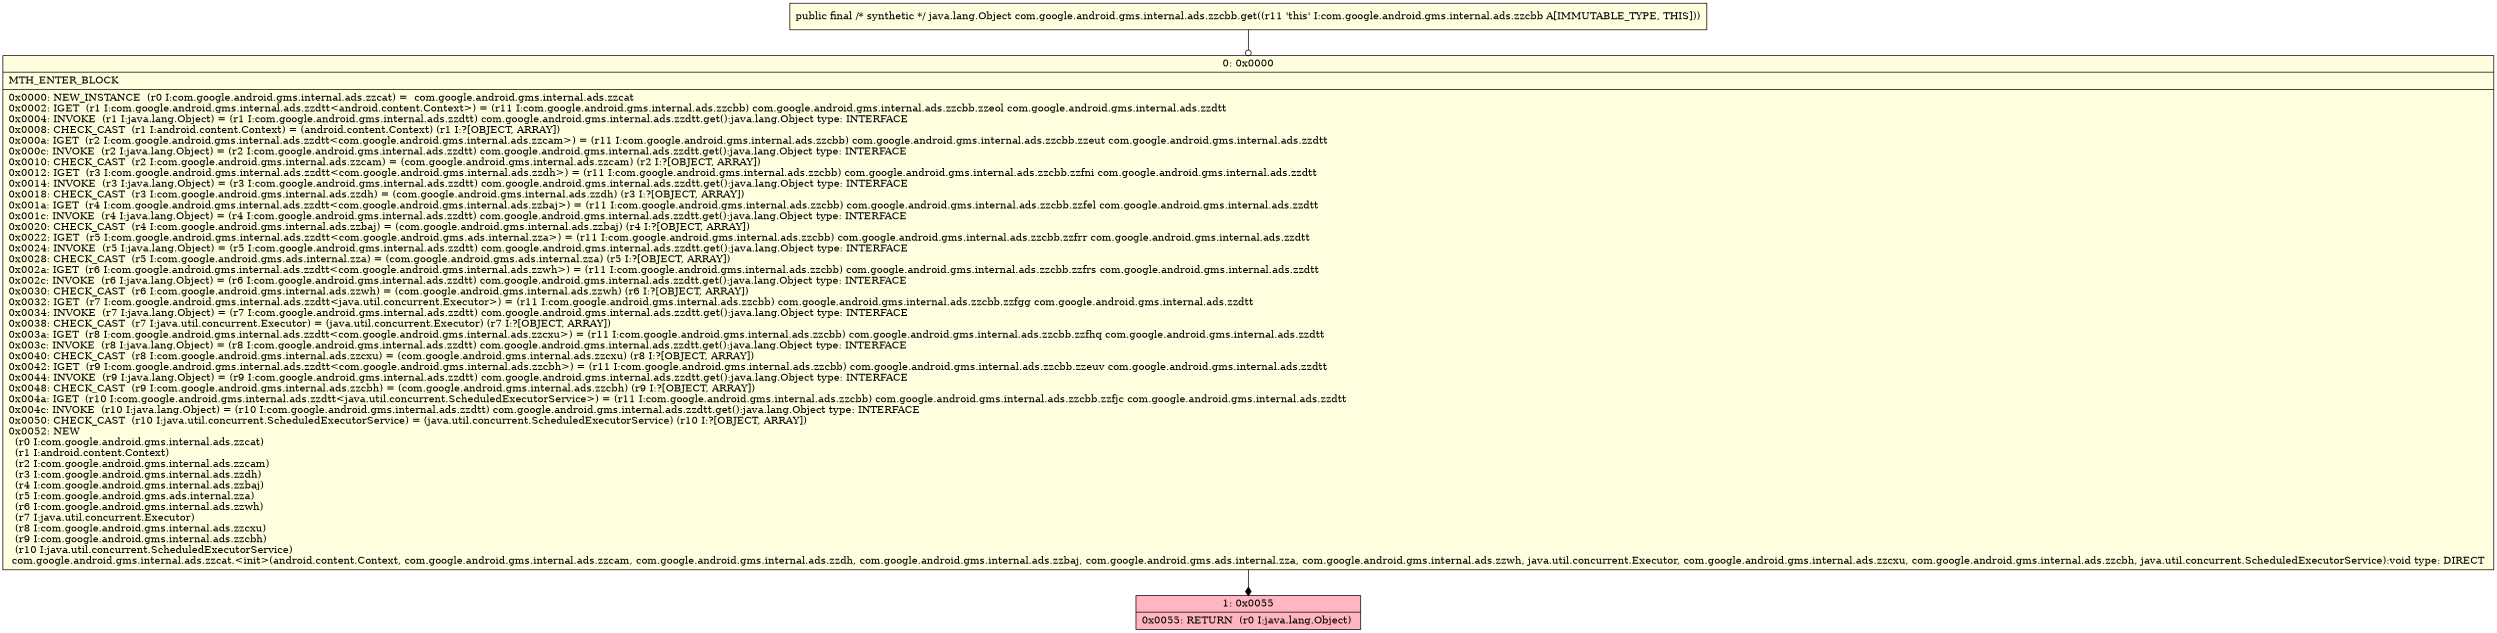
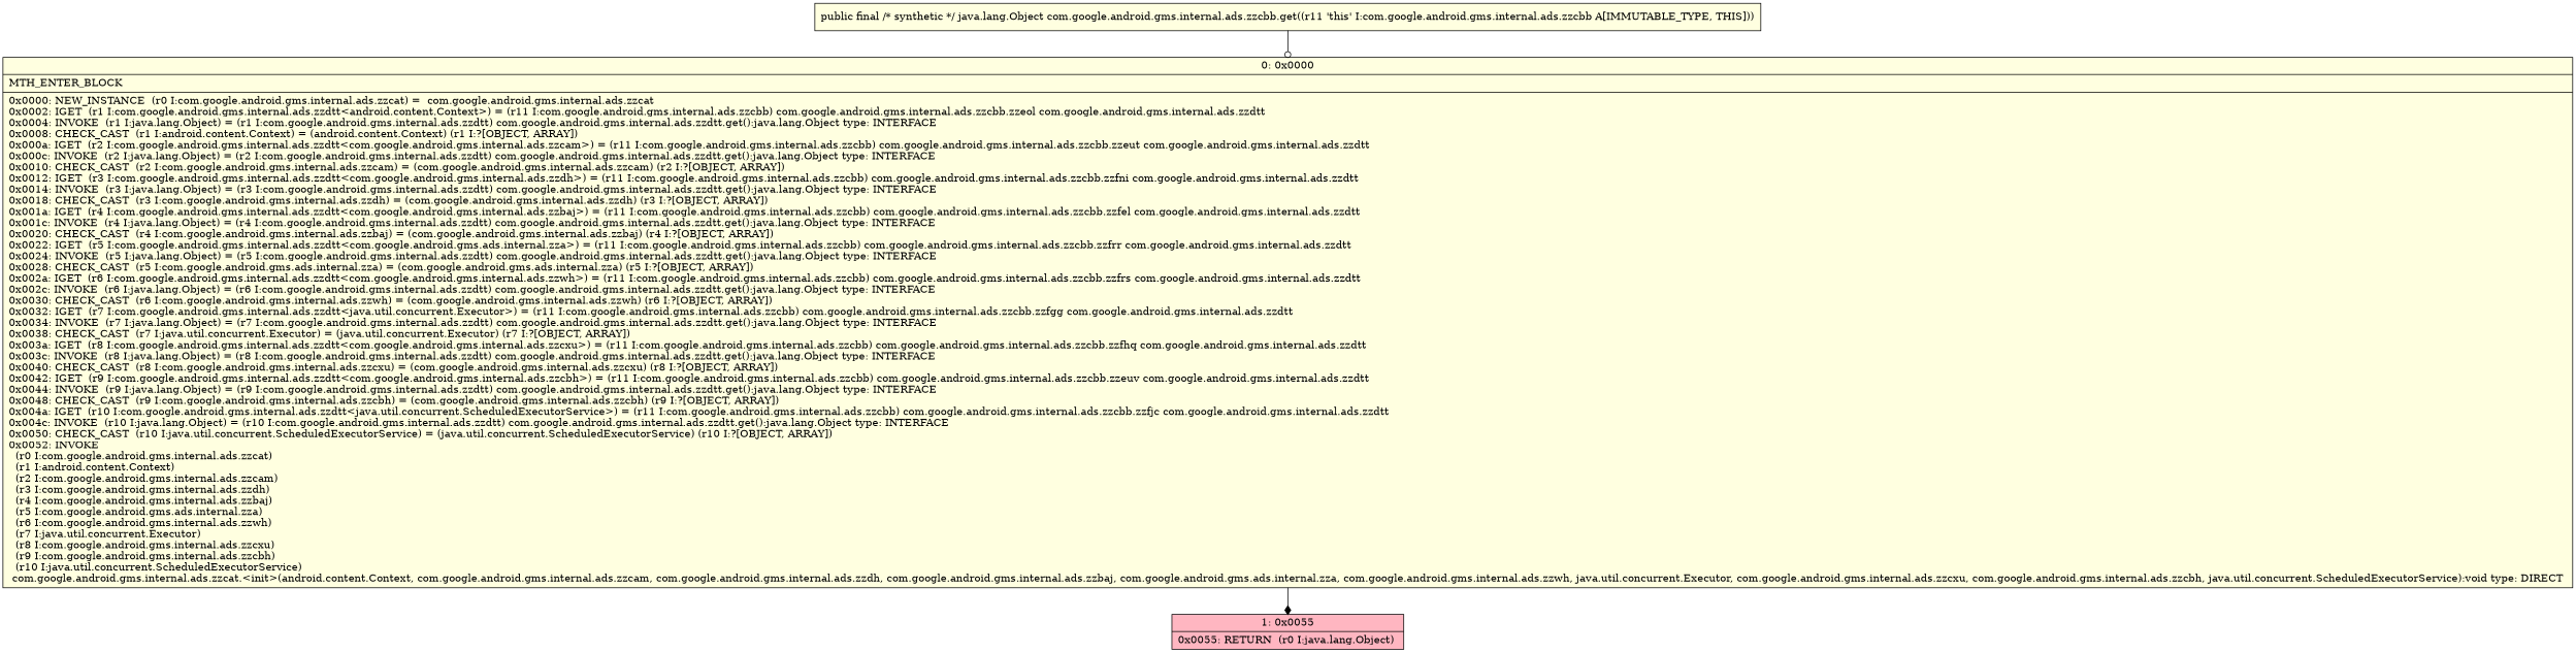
  digraph {
    node [shape=record style=filled fillcolor=lightyellow]
-   n1 [label="{0\:\ 0x0000|MTH_ENTER_BLOCK\l|0x0000: NEW_INSTANCE  (r0 I:com.google.android.gms.internal.ads.zzcat) =  com.google.android.gms.internal.ads.zzcat \l0x0002: IGET  (r1 I:com.google.android.gms.internal.ads.zzdtt\<android.content.Context\>) = (r11 I:com.google.android.gms.internal.ads.zzcbb) com.google.android.gms.internal.ads.zzcbb.zzeol com.google.android.gms.internal.ads.zzdtt \l0x0004: INVOKE  (r1 I:java.lang.Object) = (r1 I:com.google.android.gms.internal.ads.zzdtt) com.google.android.gms.internal.ads.zzdtt.get():java.lang.Object type: INTERFACE \l0x0008: CHECK_CAST  (r1 I:android.content.Context) = (android.content.Context) (r1 I:?[OBJECT, ARRAY]) \l0x000a: IGET  (r2 I:com.google.android.gms.internal.ads.zzdtt\<com.google.android.gms.internal.ads.zzcam\>) = (r11 I:com.google.android.gms.internal.ads.zzcbb) com.google.android.gms.internal.ads.zzcbb.zzeut com.google.android.gms.internal.ads.zzdtt \l0x000c: INVOKE  (r2 I:java.lang.Object) = (r2 I:com.google.android.gms.internal.ads.zzdtt) com.google.android.gms.internal.ads.zzdtt.get():java.lang.Object type: INTERFACE \l0x0010: CHECK_CAST  (r2 I:com.google.android.gms.internal.ads.zzcam) = (com.google.android.gms.internal.ads.zzcam) (r2 I:?[OBJECT, ARRAY]) \l0x0012: IGET  (r3 I:com.google.android.gms.internal.ads.zzdtt\<com.google.android.gms.internal.ads.zzdh\>) = (r11 I:com.google.android.gms.internal.ads.zzcbb) com.google.android.gms.internal.ads.zzcbb.zzfni com.google.android.gms.internal.ads.zzdtt \l0x0014: INVOKE  (r3 I:java.lang.Object) = (r3 I:com.google.android.gms.internal.ads.zzdtt) com.google.android.gms.internal.ads.zzdtt.get():java.lang.Object type: INTERFACE \l0x0018: CHECK_CAST  (r3 I:com.google.android.gms.internal.ads.zzdh) = (com.google.android.gms.internal.ads.zzdh) (r3 I:?[OBJECT, ARRAY]) \l0x001a: IGET  (r4 I:com.google.android.gms.internal.ads.zzdtt\<com.google.android.gms.internal.ads.zzbaj\>) = (r11 I:com.google.android.gms.internal.ads.zzcbb) com.google.android.gms.internal.ads.zzcbb.zzfel com.google.android.gms.internal.ads.zzdtt \l0x001c: INVOKE  (r4 I:java.lang.Object) = (r4 I:com.google.android.gms.internal.ads.zzdtt) com.google.android.gms.internal.ads.zzdtt.get():java.lang.Object type: INTERFACE \l0x0020: CHECK_CAST  (r4 I:com.google.android.gms.internal.ads.zzbaj) = (com.google.android.gms.internal.ads.zzbaj) (r4 I:?[OBJECT, ARRAY]) \l0x0022: IGET  (r5 I:com.google.android.gms.internal.ads.zzdtt\<com.google.android.gms.ads.internal.zza\>) = (r11 I:com.google.android.gms.internal.ads.zzcbb) com.google.android.gms.internal.ads.zzcbb.zzfrr com.google.android.gms.internal.ads.zzdtt \l0x0024: INVOKE  (r5 I:java.lang.Object) = (r5 I:com.google.android.gms.internal.ads.zzdtt) com.google.android.gms.internal.ads.zzdtt.get():java.lang.Object type: INTERFACE \l0x0028: CHECK_CAST  (r5 I:com.google.android.gms.ads.internal.zza) = (com.google.android.gms.ads.internal.zza) (r5 I:?[OBJECT, ARRAY]) \l0x002a: IGET  (r6 I:com.google.android.gms.internal.ads.zzdtt\<com.google.android.gms.internal.ads.zzwh\>) = (r11 I:com.google.android.gms.internal.ads.zzcbb) com.google.android.gms.internal.ads.zzcbb.zzfrs com.google.android.gms.internal.ads.zzdtt \l0x002c: INVOKE  (r6 I:java.lang.Object) = (r6 I:com.google.android.gms.internal.ads.zzdtt) com.google.android.gms.internal.ads.zzdtt.get():java.lang.Object type: INTERFACE \l0x0030: CHECK_CAST  (r6 I:com.google.android.gms.internal.ads.zzwh) = (com.google.android.gms.internal.ads.zzwh) (r6 I:?[OBJECT, ARRAY]) \l0x0032: IGET  (r7 I:com.google.android.gms.internal.ads.zzdtt\<java.util.concurrent.Executor\>) = (r11 I:com.google.android.gms.internal.ads.zzcbb) com.google.android.gms.internal.ads.zzcbb.zzfgg com.google.android.gms.internal.ads.zzdtt \l0x0034: INVOKE  (r7 I:java.lang.Object) = (r7 I:com.google.android.gms.internal.ads.zzdtt) com.google.android.gms.internal.ads.zzdtt.get():java.lang.Object type: INTERFACE \l0x0038: CHECK_CAST  (r7 I:java.util.concurrent.Executor) = (java.util.concurrent.Executor) (r7 I:?[OBJECT, ARRAY]) \l0x003a: IGET  (r8 I:com.google.android.gms.internal.ads.zzdtt\<com.google.android.gms.internal.ads.zzcxu\>) = (r11 I:com.google.android.gms.internal.ads.zzcbb) com.google.android.gms.internal.ads.zzcbb.zzfhq com.google.android.gms.internal.ads.zzdtt \l0x003c: INVOKE  (r8 I:java.lang.Object) = (r8 I:com.google.android.gms.internal.ads.zzdtt) com.google.android.gms.internal.ads.zzdtt.get():java.lang.Object type: INTERFACE \l0x0040: CHECK_CAST  (r8 I:com.google.android.gms.internal.ads.zzcxu) = (com.google.android.gms.internal.ads.zzcxu) (r8 I:?[OBJECT, ARRAY]) \l0x0042: IGET  (r9 I:com.google.android.gms.internal.ads.zzdtt\<com.google.android.gms.internal.ads.zzcbh\>) = (r11 I:com.google.android.gms.internal.ads.zzcbb) com.google.android.gms.internal.ads.zzcbb.zzeuv com.google.android.gms.internal.ads.zzdtt \l0x0044: INVOKE  (r9 I:java.lang.Object) = (r9 I:com.google.android.gms.internal.ads.zzdtt) com.google.android.gms.internal.ads.zzdtt.get():java.lang.Object type: INTERFACE \l0x0048: CHECK_CAST  (r9 I:com.google.android.gms.internal.ads.zzcbh) = (com.google.android.gms.internal.ads.zzcbh) (r9 I:?[OBJECT, ARRAY]) \l0x004a: IGET  (r10 I:com.google.android.gms.internal.ads.zzdtt\<java.util.concurrent.ScheduledExecutorService\>) = (r11 I:com.google.android.gms.internal.ads.zzcbb) com.google.android.gms.internal.ads.zzcbb.zzfjc com.google.android.gms.internal.ads.zzdtt \l0x004c: INVOKE  (r10 I:java.lang.Object) = (r10 I:com.google.android.gms.internal.ads.zzdtt) com.google.android.gms.internal.ads.zzdtt.get():java.lang.Object type: INTERFACE \l0x0050: CHECK_CAST  (r10 I:java.util.concurrent.ScheduledExecutorService) = (java.util.concurrent.ScheduledExecutorService) (r10 I:?[OBJECT, ARRAY]) \l0x0052: NEW  \l  (r0 I:com.google.android.gms.internal.ads.zzcat)\l  (r1 I:android.content.Context)\l  (r2 I:com.google.android.gms.internal.ads.zzcam)\l  (r3 I:com.google.android.gms.internal.ads.zzdh)\l  (r4 I:com.google.android.gms.internal.ads.zzbaj)\l  (r5 I:com.google.android.gms.ads.internal.zza)\l  (r6 I:com.google.android.gms.internal.ads.zzwh)\l  (r7 I:java.util.concurrent.Executor)\l  (r8 I:com.google.android.gms.internal.ads.zzcxu)\l  (r9 I:com.google.android.gms.internal.ads.zzcbh)\l  (r10 I:java.util.concurrent.ScheduledExecutorService)\l com.google.android.gms.internal.ads.zzcat.\<init\>(android.content.Context, com.google.android.gms.internal.ads.zzcam, com.google.android.gms.internal.ads.zzdh, com.google.android.gms.internal.ads.zzbaj, com.google.android.gms.ads.internal.zza, com.google.android.gms.internal.ads.zzwh, java.util.concurrent.Executor, com.google.android.gms.internal.ads.zzcxu, com.google.android.gms.internal.ads.zzcbh, java.util.concurrent.ScheduledExecutorService):void type: DIRECT \l}"]
+   n1 [label="{0\:\ 0x0000|MTH_ENTER_BLOCK\l|0x0000: NEW_INSTANCE  (r0 I:com.google.android.gms.internal.ads.zzcat) =  com.google.android.gms.internal.ads.zzcat \l0x0002: IGET  (r1 I:com.google.android.gms.internal.ads.zzdtt\<android.content.Context\>) = (r11 I:com.google.android.gms.internal.ads.zzcbb) com.google.android.gms.internal.ads.zzcbb.zzeol com.google.android.gms.internal.ads.zzdtt \l0x0004: INVOKE  (r1 I:java.lang.Object) = (r1 I:com.google.android.gms.internal.ads.zzdtt) com.google.android.gms.internal.ads.zzdtt.get():java.lang.Object type: INTERFACE \l0x0008: CHECK_CAST  (r1 I:android.content.Context) = (android.content.Context) (r1 I:?[OBJECT, ARRAY]) \l0x000a: IGET  (r2 I:com.google.android.gms.internal.ads.zzdtt\<com.google.android.gms.internal.ads.zzcam\>) = (r11 I:com.google.android.gms.internal.ads.zzcbb) com.google.android.gms.internal.ads.zzcbb.zzeut com.google.android.gms.internal.ads.zzdtt \l0x000c: INVOKE  (r2 I:java.lang.Object) = (r2 I:com.google.android.gms.internal.ads.zzdtt) com.google.android.gms.internal.ads.zzdtt.get():java.lang.Object type: INTERFACE \l0x0010: CHECK_CAST  (r2 I:com.google.android.gms.internal.ads.zzcam) = (com.google.android.gms.internal.ads.zzcam) (r2 I:?[OBJECT, ARRAY]) \l0x0012: IGET  (r3 I:com.google.android.gms.internal.ads.zzdtt\<com.google.android.gms.internal.ads.zzdh\>) = (r11 I:com.google.android.gms.internal.ads.zzcbb) com.google.android.gms.internal.ads.zzcbb.zzfni com.google.android.gms.internal.ads.zzdtt \l0x0014: INVOKE  (r3 I:java.lang.Object) = (r3 I:com.google.android.gms.internal.ads.zzdtt) com.google.android.gms.internal.ads.zzdtt.get():java.lang.Object type: INTERFACE \l0x0018: CHECK_CAST  (r3 I:com.google.android.gms.internal.ads.zzdh) = (com.google.android.gms.internal.ads.zzdh) (r3 I:?[OBJECT, ARRAY]) \l0x001a: IGET  (r4 I:com.google.android.gms.internal.ads.zzdtt\<com.google.android.gms.internal.ads.zzbaj\>) = (r11 I:com.google.android.gms.internal.ads.zzcbb) com.google.android.gms.internal.ads.zzcbb.zzfel com.google.android.gms.internal.ads.zzdtt \l0x001c: INVOKE  (r4 I:java.lang.Object) = (r4 I:com.google.android.gms.internal.ads.zzdtt) com.google.android.gms.internal.ads.zzdtt.get():java.lang.Object type: INTERFACE \l0x0020: CHECK_CAST  (r4 I:com.google.android.gms.internal.ads.zzbaj) = (com.google.android.gms.internal.ads.zzbaj) (r4 I:?[OBJECT, ARRAY]) \l0x0022: IGET  (r5 I:com.google.android.gms.internal.ads.zzdtt\<com.google.android.gms.ads.internal.zza\>) = (r11 I:com.google.android.gms.internal.ads.zzcbb) com.google.android.gms.internal.ads.zzcbb.zzfrr com.google.android.gms.internal.ads.zzdtt \l0x0024: INVOKE  (r5 I:java.lang.Object) = (r5 I:com.google.android.gms.internal.ads.zzdtt) com.google.android.gms.internal.ads.zzdtt.get():java.lang.Object type: INTERFACE \l0x0028: CHECK_CAST  (r5 I:com.google.android.gms.ads.internal.zza) = (com.google.android.gms.ads.internal.zza) (r5 I:?[OBJECT, ARRAY]) \l0x002a: IGET  (r6 I:com.google.android.gms.internal.ads.zzdtt\<com.google.android.gms.internal.ads.zzwh\>) = (r11 I:com.google.android.gms.internal.ads.zzcbb) com.google.android.gms.internal.ads.zzcbb.zzfrs com.google.android.gms.internal.ads.zzdtt \l0x002c: INVOKE  (r6 I:java.lang.Object) = (r6 I:com.google.android.gms.internal.ads.zzdtt) com.google.android.gms.internal.ads.zzdtt.get():java.lang.Object type: INTERFACE \l0x0030: CHECK_CAST  (r6 I:com.google.android.gms.internal.ads.zzwh) = (com.google.android.gms.internal.ads.zzwh) (r6 I:?[OBJECT, ARRAY]) \l0x0032: IGET  (r7 I:com.google.android.gms.internal.ads.zzdtt\<java.util.concurrent.Executor\>) = (r11 I:com.google.android.gms.internal.ads.zzcbb) com.google.android.gms.internal.ads.zzcbb.zzfgg com.google.android.gms.internal.ads.zzdtt \l0x0034: INVOKE  (r7 I:java.lang.Object) = (r7 I:com.google.android.gms.internal.ads.zzdtt) com.google.android.gms.internal.ads.zzdtt.get():java.lang.Object type: INTERFACE \l0x0038: CHECK_CAST  (r7 I:java.util.concurrent.Executor) = (java.util.concurrent.Executor) (r7 I:?[OBJECT, ARRAY]) \l0x003a: IGET  (r8 I:com.google.android.gms.internal.ads.zzdtt\<com.google.android.gms.internal.ads.zzcxu\>) = (r11 I:com.google.android.gms.internal.ads.zzcbb) com.google.android.gms.internal.ads.zzcbb.zzfhq com.google.android.gms.internal.ads.zzdtt \l0x003c: INVOKE  (r8 I:java.lang.Object) = (r8 I:com.google.android.gms.internal.ads.zzdtt) com.google.android.gms.internal.ads.zzdtt.get():java.lang.Object type: INTERFACE \l0x0040: CHECK_CAST  (r8 I:com.google.android.gms.internal.ads.zzcxu) = (com.google.android.gms.internal.ads.zzcxu) (r8 I:?[OBJECT, ARRAY]) \l0x0042: IGET  (r9 I:com.google.android.gms.internal.ads.zzdtt\<com.google.android.gms.internal.ads.zzcbh\>) = (r11 I:com.google.android.gms.internal.ads.zzcbb) com.google.android.gms.internal.ads.zzcbb.zzeuv com.google.android.gms.internal.ads.zzdtt \l0x0044: INVOKE  (r9 I:java.lang.Object) = (r9 I:com.google.android.gms.internal.ads.zzdtt) com.google.android.gms.internal.ads.zzdtt.get():java.lang.Object type: INTERFACE \l0x0048: CHECK_CAST  (r9 I:com.google.android.gms.internal.ads.zzcbh) = (com.google.android.gms.internal.ads.zzcbh) (r9 I:?[OBJECT, ARRAY]) \l0x004a: IGET  (r10 I:com.google.android.gms.internal.ads.zzdtt\<java.util.concurrent.ScheduledExecutorService\>) = (r11 I:com.google.android.gms.internal.ads.zzcbb) com.google.android.gms.internal.ads.zzcbb.zzfjc com.google.android.gms.internal.ads.zzdtt \l0x004c: INVOKE  (r10 I:java.lang.Object) = (r10 I:com.google.android.gms.internal.ads.zzdtt) com.google.android.gms.internal.ads.zzdtt.get():java.lang.Object type: INTERFACE \l0x0050: CHECK_CAST  (r10 I:java.util.concurrent.ScheduledExecutorService) = (java.util.concurrent.ScheduledExecutorService) (r10 I:?[OBJECT, ARRAY]) \l0x0052: INVOKE  \l  (r0 I:com.google.android.gms.internal.ads.zzcat)\l  (r1 I:android.content.Context)\l  (r2 I:com.google.android.gms.internal.ads.zzcam)\l  (r3 I:com.google.android.gms.internal.ads.zzdh)\l  (r4 I:com.google.android.gms.internal.ads.zzbaj)\l  (r5 I:com.google.android.gms.ads.internal.zza)\l  (r6 I:com.google.android.gms.internal.ads.zzwh)\l  (r7 I:java.util.concurrent.Executor)\l  (r8 I:com.google.android.gms.internal.ads.zzcxu)\l  (r9 I:com.google.android.gms.internal.ads.zzcbh)\l  (r10 I:java.util.concurrent.ScheduledExecutorService)\l com.google.android.gms.internal.ads.zzcat.\<init\>(android.content.Context, com.google.android.gms.internal.ads.zzcam, com.google.android.gms.internal.ads.zzdh, com.google.android.gms.internal.ads.zzbaj, com.google.android.gms.ads.internal.zza, com.google.android.gms.internal.ads.zzwh, java.util.concurrent.Executor, com.google.android.gms.internal.ads.zzcxu, com.google.android.gms.internal.ads.zzcbh, java.util.concurrent.ScheduledExecutorService):void type: DIRECT \l}"]
    n2 [label="{1\:\ 0x0055|0x0055: RETURN  (r0 I:java.lang.Object) \l}" fillcolor=lightpink]
    n3 [label="{public final \/* synthetic *\/ java.lang.Object com.google.android.gms.internal.ads.zzcbb.get((r11 'this' I:com.google.android.gms.internal.ads.zzcbb A[IMMUTABLE_TYPE, THIS])) }"]
    n1 -> n2 [arrowhead=diamond]
    n3 -> n1 [arrowhead=odot]
  }
